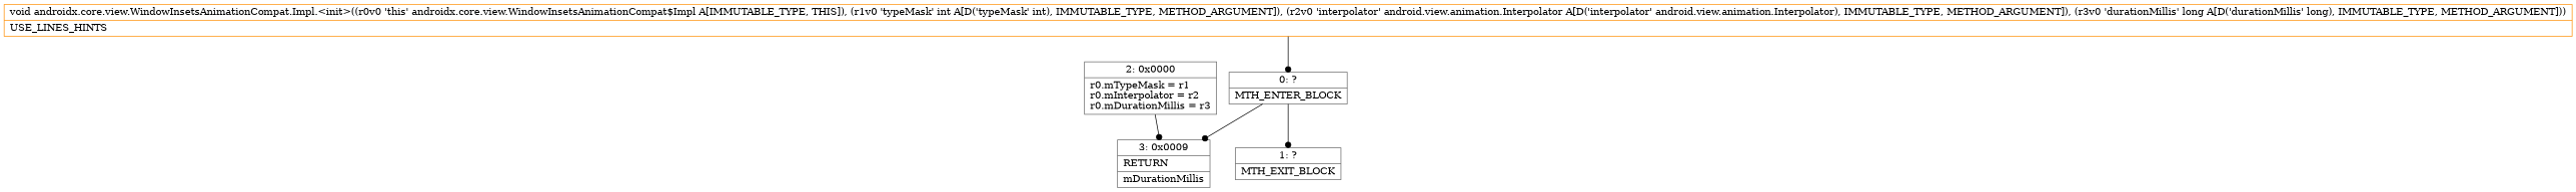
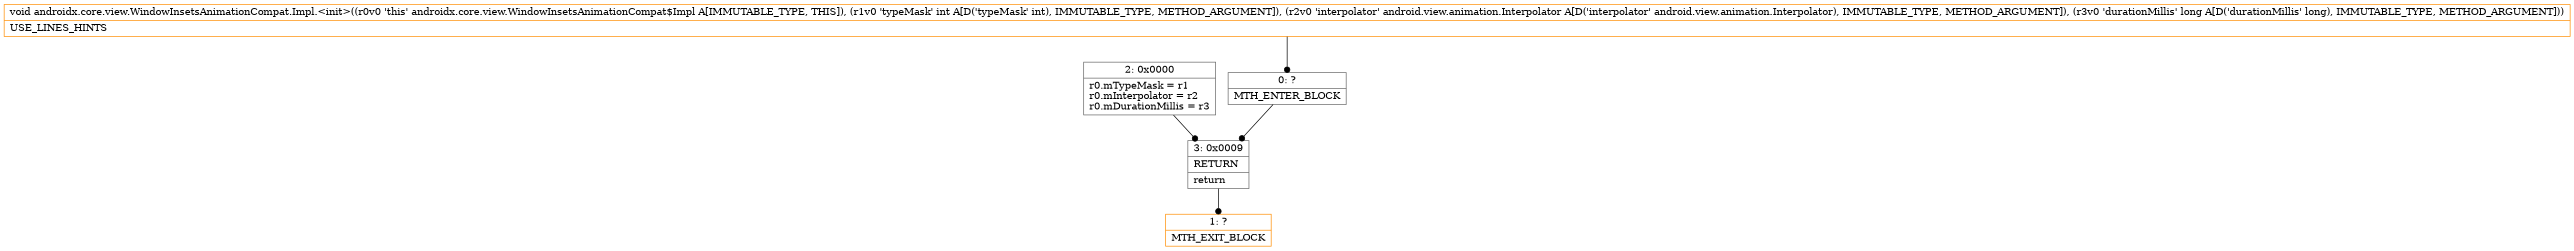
  digraph {
    node [color=gray40 shape=record]
    edge [arrowhead=dot]
    n1 [label="{0\:\ ?|MTH_ENTER_BLOCK\l}"]
-   n2 [label="{3\:\ 0x0009|RETURN\l|mDurationMillis\l}"]
+   n2 [label="{3\:\ 0x0009|RETURN\l|return\l}"]
    n3 [label="{2\:\ 0x0000|r0.mTypeMask = r1\lr0.mInterpolator = r2\lr0.mDurationMillis = r3\l}"]
-   n4 [label="{1\:\ ?|MTH_EXIT_BLOCK\l}"]
+   n4 [color=darkorange label="{1\:\ ?|MTH_EXIT_BLOCK\l}"]
    n5 [color=darkorange label="{void androidx.core.view.WindowInsetsAnimationCompat.Impl.\<init\>((r0v0 'this' androidx.core.view.WindowInsetsAnimationCompat$Impl A[IMMUTABLE_TYPE, THIS]), (r1v0 'typeMask' int A[D('typeMask' int), IMMUTABLE_TYPE, METHOD_ARGUMENT]), (r2v0 'interpolator' android.view.animation.Interpolator A[D('interpolator' android.view.animation.Interpolator), IMMUTABLE_TYPE, METHOD_ARGUMENT]), (r3v0 'durationMillis' long A[D('durationMillis' long), IMMUTABLE_TYPE, METHOD_ARGUMENT]))  | USE_LINES_HINTS\l}"]
    n1 -> n2
-   n1 -> n4
+   n2 -> n4
    n3 -> n2
    n5 -> n1
  }
